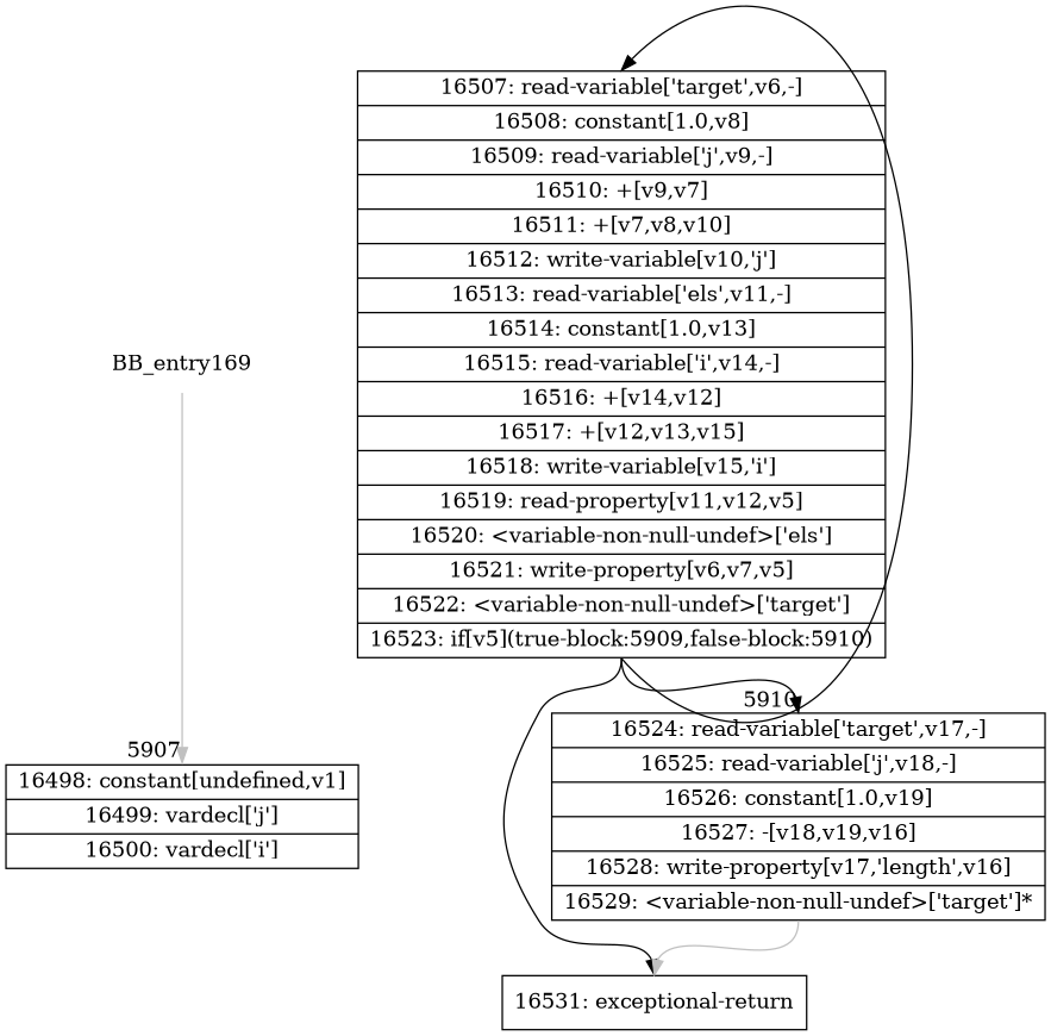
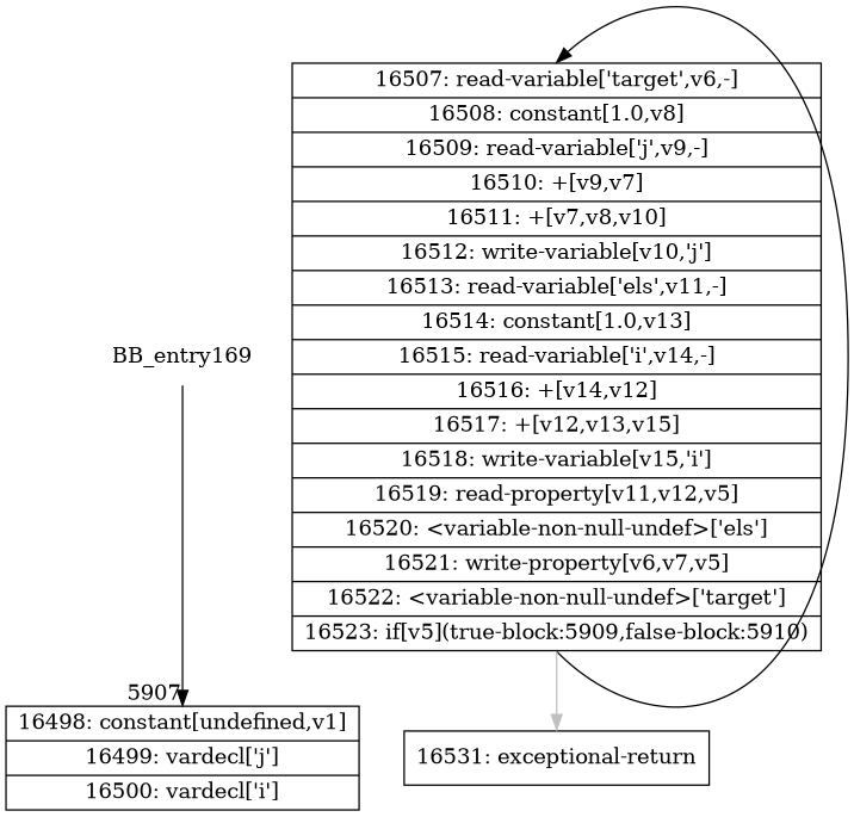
  digraph {
    rankdir=TD
    node [shape=record]
    edge [headport=n tailport=s]
    n1 [label=BB_entry169 shape=none]
    n2 [label="{16498: constant[undefined,v1]|16499: vardecl['j']|16500: vardecl['i']}"]
    n3 [label="{16507: read-variable['target',v6,-]|16508: constant[1.0,v8]|16509: read-variable['j',v9,-]|16510: +[v9,v7]|16511: +[v7,v8,v10]|16512: write-variable[v10,'j']|16513: read-variable['els',v11,-]|16514: constant[1.0,v13]|16515: read-variable['i',v14,-]|16516: +[v14,v12]|16517: +[v12,v13,v15]|16518: write-variable[v15,'i']|16519: read-property[v11,v12,v5]|16520: \<variable-non-null-undef\>['els']|16521: write-property[v6,v7,v5]|16522: \<variable-non-null-undef\>['target']|16523: if[v5](true-block:5909,false-block:5910)}"]
    n4 [label="{16531: exceptional-return}"]
-   n5 [label="{16524: read-variable['target',v17,-]|16525: read-variable['j',v18,-]|16526: constant[1.0,v19]|16527: -[v18,v19,v16]|16528: write-property[v17,'length',v16]|16529: \<variable-non-null-undef\>['target']*}"]
-   n1 -> n2 [headlabel="    5907" color=gray]
+   n1 -> n2 [headlabel="    5907"]
    n3 -> n3
-   n3 -> n4 [color=black]
-   n3 -> n5 [headlabel="      5910"]
-   n5 -> n4 [color=gray]
+   n3 -> n4 [color=gray]
  }
